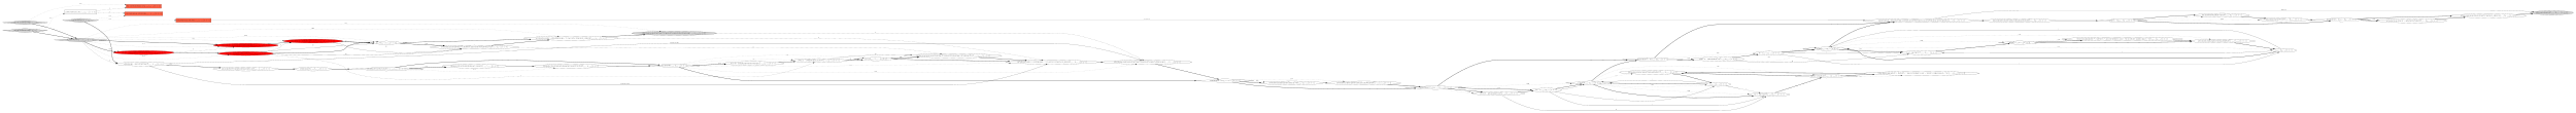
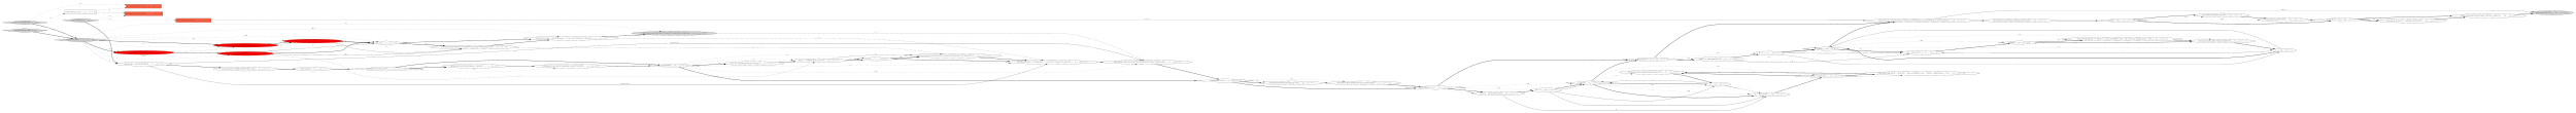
  digraph {
    fontname="Comic Neue"
    rankdir=LR
    node [fillcolor=white fontname="Comic Neue" shape=ellipse style=filled]
    edge [fontname="Comic Neue" style=bold]
    n1 [fillcolor=red label="Map env = Execute.getEnvironmentVariables()@@@4@@@['1', '0', '0']"]
    n2 [fillcolor=red label="String cp = (String)env.get(CLASSPATH)@@@5@@@['1', '0', '0']"]
    n3 [fillcolor=red label="final Map env = Execute.getEnvironmentVariables()@@@4@@@['0', '1', '0']"]
    n4 [label="cmd.createClasspath(getProject()).createPath().append(new Path(getProject(),cp))@@@7@@@['1', '1', '0']"]
    n5 [fillcolor=red label="final String cp = (String)env.get(CLASSPATH)@@@5@@@['0', '1', '0']"]
    n6 [label="cp != null@@@6@@@['1', '1', '0']" shape=diamond]
    n7 [label="String cp = (String)env.get(\"CLASSPATH\")@@@12@@@['0', '0', '1']"]
    n8 [fillcolor=lightgray label="return execute.execute()@@@58@@@['0', '0', '1']"]
    n9 [label="commandline.createClasspath(getProject()).createPath().append(new Path(getProject(),cp))@@@14@@@['0', '0', '1']"]
    n10 [label="log(\"Implicitly adding \" + antRuntimeClasses + \" to CLASSPATH\",Project.MSG_VERBOSE)@@@9@@@['1', '1', '0']"]
    n11 [label="log(\"Implicitly adding \" + runtimeClasses + \" to CLASSPATH\",Project.MSG_VERBOSE)@@@16@@@['0', '0', '1']"]
    n12 [fillcolor=lightgray label="cmd.createClasspath(getProject()).createPath().append(antRuntimeClasses)@@@10@@@['1', '1', '0']"]
    n13 [fillcolor=tomato label="final CommandlineJava cmd@@@2@@@['0', '1', '0']" shape=box]
    n14 [label="getClassespath() != null@@@35@@@['0', '0', '1']" shape=diamond]
    n15 [label="int i = 0@@@37@@@['0', '0', '1']"]
    n16 [label="Execute execute = new Execute(new LogStreamHandler(this,Project.MSG_INFO,Project.MSG_WARN),watchdog)@@@47@@@['0', '0', '1']"]
    n17 [label="String(( cP = getClassespath().list()@@@36@@@['0', '0', '1']"]
    n18 [label="i < cP.length@@@38@@@['0', '0', '1']" shape=diamond]
    n19 [label="File f = new File(cP(i()@@@40@@@['0', '0', '1']"]
    n20 [label="i++@@@39@@@['0', '0', '1']"]
    n21 [label="!f.exists()@@@41@@@['0', '0', '1']" shape=diamond]
    n22 [label="commandline.createArgument().setValue(f.getPath())@@@44@@@['0', '0', '1']"]
    n23 [label="execute.setCommandline(commandline.getCommandline())@@@48@@@['0', '0', '1']"]
    n24 [label="getDir() != null@@@49@@@['0', '0', '1']" shape=diamond]
    n25 [label="execute.setWorkingDirectory(getDir())@@@50@@@['0', '0', '1']"]
    n26 [label="getOutputFile() != null@@@53@@@['0', '0', '1']" shape=diamond]
    n27 [label="execute.setAntRun(getProject())@@@51@@@['0', '0', '1']"]
    n28 [label="log(\"Output to be stored in \" + getOutputFile().getPath())@@@54@@@['0', '0', '1']"]
    n29 [label="log(commandline.describeCommand(),Project.MSG_VERBOSE)@@@56@@@['0', '0', '1']"]
    n30 [label="throw new BuildException(\"\"\" + f.getPath() + \"\" does not represent a valid\" + \" file or directory. JDepend would\" + \" fail.\")@@@42@@@['0', '0', '1']"]
    n31 [label="commandline.createClasspath(getProject()).createPath().append(runtimeClasses)@@@17@@@['0', '0', '1']"]
    n32 [label="getOutputFile() != null@@@19@@@['0', '0', '1']" shape=diamond]
    n33 [label="commandline.createArgument().setValue(outputFile.getPath())@@@21@@@['0', '0', '1']"]
    n34 [label="getSourcespath() != null@@@23@@@['0', '0', '1']" shape=diamond]
    n35 [label="commandline.createArgument().setValue(\"-file\")@@@20@@@['0', '0', '1']"]
    n36 [label="cp != null@@@13@@@['0', '0', '1']" shape=diamond]
    n37 [label="getClasspath().toString().length() > 0@@@6@@@['0', '0', '1']" shape=diamond]
    n38 [label="createJvmarg(commandline).setValue(getClasspath().toString())@@@8@@@['0', '0', '1']"]
    n39 [label="includeRuntime@@@10@@@['0', '0', '1']" shape=diamond]
    n40 [label="createJvmarg(commandline).setValue(\"-classpath\")@@@7@@@['0', '0', '1']"]
    n41 [label="Map env = Execute.getEnvironmentVariables()@@@11@@@['0', '0', '1']"]
    n42 [label="i < sP.length@@@26@@@['0', '0', '1']" shape=diamond]
    n43 [label="commandline.createArgument().setValue(f.getPath())@@@32@@@['0', '0', '1']"]
    n44 [label="!f.exists() || !f.isDirectory()@@@29@@@['0', '0', '1']" shape=diamond]
    n45 [label="i++@@@27@@@['0', '0', '1']"]
    n46 [label="File f = new File(sP(i()@@@28@@@['0', '0', '1']"]
    n47 [label="throw new BuildException(\"\"\" + f.getPath() + \"\" does not represent a valid\" + \" directory. JDepend would\" + \" fail.\")@@@30@@@['0', '0', '1']"]
    n48 [fillcolor=lightgray label="checkIncludeAntRuntime['0', '1', '0']" shape=diamond]
    n49 [fillcolor=lightgray label="includeAntRuntime@@@3@@@['1', '1', '0']" shape=diamond]
    n50 [label="runtimeClasses = new Path(getProject())@@@3@@@['0', '0', '1']"]
    n51 [label="String(( sP = getSourcespath().list()@@@24@@@['0', '0', '1']"]
    n52 [label="int i = 0@@@25@@@['0', '0', '1']"]
    n53 [fillcolor=lightgray label="checkIncludeAntRuntime['1', '0', '0']" shape=diamond]
    n54 [label="CommandlineJava cmd@@@2@@@['1', '0', '0']" shape=box]
    n55 [fillcolor=tomato label="CommandlineJava commandline@@@2@@@['0', '0', '1']" shape=box]
    n56 [label="addClasspathEntry(\"/jdepend/textui/JDepend.class\")@@@4@@@['0', '0', '1']"]
    n57 [label="createClasspath()@@@5@@@['0', '0', '1']"]
    n58 [fillcolor=lightgray label="executeAsForked['0', '0', '1']" shape=diamond]
    n59 [fillcolor=tomato label="ExecuteWatchdog watchdog@@@2@@@['0', '0', '1']" shape=box]
    n1 -> n2
    n1 -> n3 [label=0 style=dashed]
    n2 -> n4 [label=cp style=solid]
    n2 -> n5 [label=0 style=dashed]
    n2 -> n6 [label=cp style=solid]
    n2 -> n6
    n2 -> n7 [label=0 style=dashed]
    n3 -> n5
    n4 -> n9 [label=0 style=dashed]
    n4 -> n10
    n5 -> n4 [label=cp style=solid]
    n5 -> n6 [label=cp style=solid]
    n5 -> n6
    n6 -> n4
    n6 -> n4 [label=true style=dotted]
    n6 -> n10
    n7 -> n9 [label=cp style=solid]
    n7 -> n36 [label=cp style=solid]
    n7 -> n36
    n9 -> n11
    n10 -> n11 [label=0 style=dashed]
    n10 -> n12
    n11 -> n31
    n12 -> n31 [label=0 style=dashed]
    n14 -> n15 [label=true style=dotted]
    n14 -> n16
    n14 -> n17
    n14 -> n17 [label=true style=dotted]
    n15 -> n18
    n15 -> n18 [label=i style=solid]
    n15 -> n19 [label=i style=solid]
    n15 -> n20 [label=i style=solid]
    n16 -> n8 [label=execute style=solid]
    n16 -> n23
    n17 -> n15
    n17 -> n18 [label=true style=dotted]
    n17 -> n19 [label=cP style=solid]
    n18 -> n16
    n18 -> n19
    n18 -> n19 [label=true style=dotted]
    n18 -> n20 [label=true style=dotted]
    n18 -> n21 [label=true style=dotted]
    n18 -> n22 [label=true style=dotted]
    n19 -> n21
    n20 -> n18
    n20 -> n18 [label=i style=solid]
    n20 -> n19 [label=i style=solid]
    n21 -> n22
    n21 -> n30 [label=true style=dotted]
    n21 -> n30
    n22 -> n20
    n23 -> n24
    n24 -> n25
    n24 -> n25 [label=true style=dotted]
    n24 -> n26
    n24 -> n27 [label=true style=dotted]
    n25 -> n27
    n26 -> n28 [label=true style=dotted]
    n26 -> n28
    n26 -> n29
    n27 -> n26
    n28 -> n29
    n29 -> n8
    n30 -> n22
    n31 -> n32
    n32 -> n33 [label=true style=dotted]
    n32 -> n34
    n32 -> n35
    n32 -> n35 [label=true style=dotted]
    n33 -> n34
    n34 -> n14
    n34 -> n42 [label=true style=dotted]
    n34 -> n51
    n34 -> n51 [label=true style=dotted]
-   n34 -> n52 [label=true]
+   n34 -> n52 [label=true style=dotted]
    n35 -> n33
    n36 -> n9
    n36 -> n9 [label=true style=dotted]
    n36 -> n11
    n37 -> n38 [label=true style=dotted]
    n37 -> n39
    n37 -> n40
    n37 -> n40 [label=true style=dotted]
    n38 -> n39
    n39 -> n7 [label=true style=dotted]
    n39 -> n11 [label=true style=dotted]
    n39 -> n31 [label=true style=dotted]
    n39 -> n32
    n39 -> n36 [label=true style=dotted]
    n39 -> n41
    n39 -> n41 [label=true style=dotted]
    n40 -> n38
    n41 -> n7
    n42 -> n14
    n42 -> n43 [label=true style=dotted]
    n42 -> n44 [label=true style=dotted]
    n42 -> n45 [label=true style=dotted]
    n42 -> n46 [label=true style=dotted]
    n42 -> n46
    n43 -> n45
    n44 -> n43
    n44 -> n47
    n44 -> n47 [label=true style=dotted]
    n45 -> n42 [label=i style=solid]
    n45 -> n42
    n45 -> n46 [label=i style=solid]
    n46 -> n44
    n47 -> n43
    n48 -> n13 [label=true style=dotted]
    n48 -> n49
    n49 -> n1 [label=true style=dotted]
    n49 -> n1
    n49 -> n2 [label=true style=dotted]
    n49 -> n3
    n49 -> n3 [label=true style=dotted]
    n49 -> n5 [label=true style=dotted]
    n49 -> n6 [label=true style=dotted]
    n49 -> n10 [label=true style=dotted]
    n49 -> n12 [label=true style=dotted]
    n49 -> n50 [label=0 style=dashed]
    n50 -> n11 [label=runtimeClasses style=solid]
    n50 -> n31 [label=runtimeClasses style=solid]
    n50 -> n56
    n51 -> n46 [label=sP style=solid]
    n51 -> n52
    n52 -> n42 [label=i style=solid]
    n52 -> n42
    n52 -> n45 [label=i style=solid]
    n52 -> n46 [label=i style=solid]
    n53 -> n49
    n53 -> n54 [label=true style=dotted]
    n54 -> n13 [label=0 style=dashed]
    n54 -> n55 [label=0 style=dashed]
    n56 -> n57
    n57 -> n37
    n58 -> n50
    n58 -> n55 [label=true style=dotted]
    n58 -> n59 [label=true style=dotted]
    n59 -> n16 [label=watchdog style=solid]
  }
